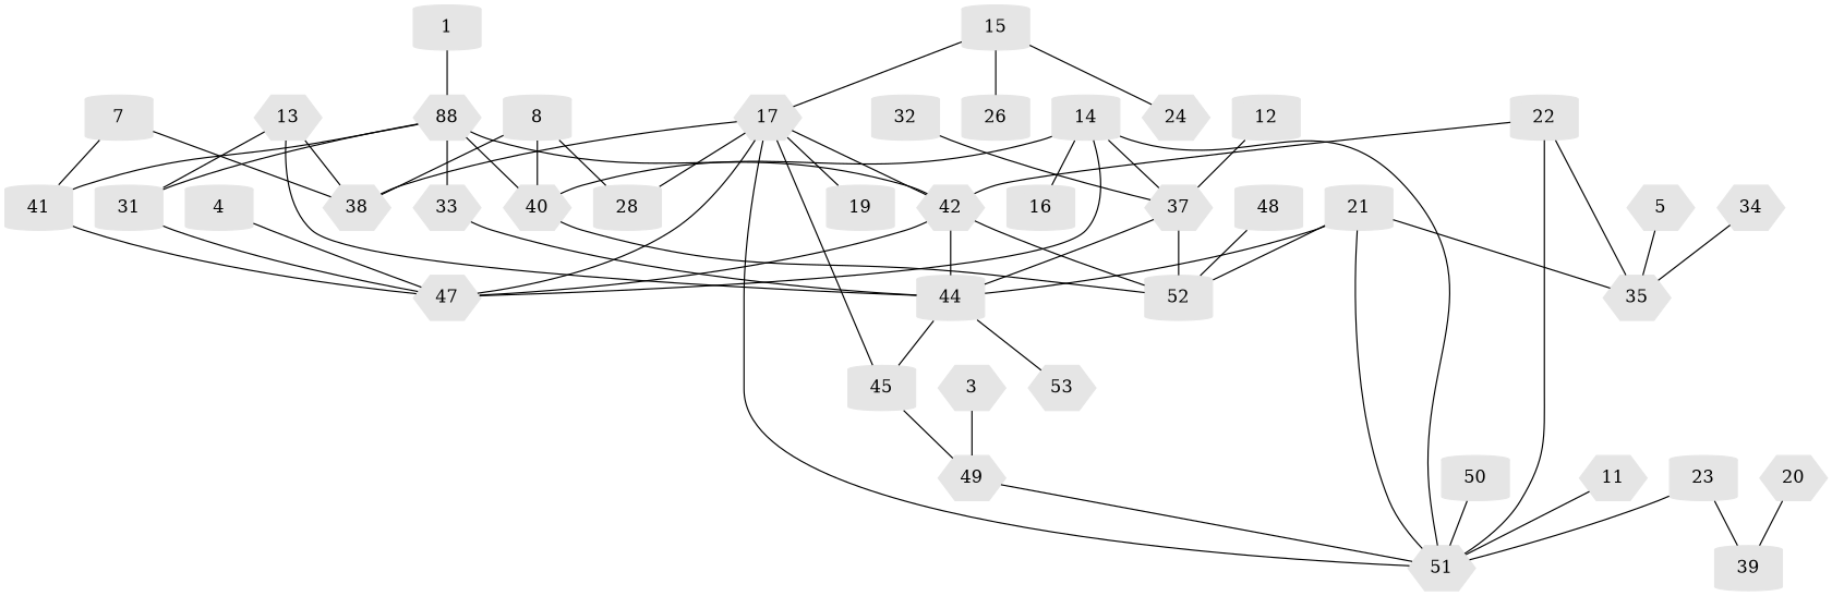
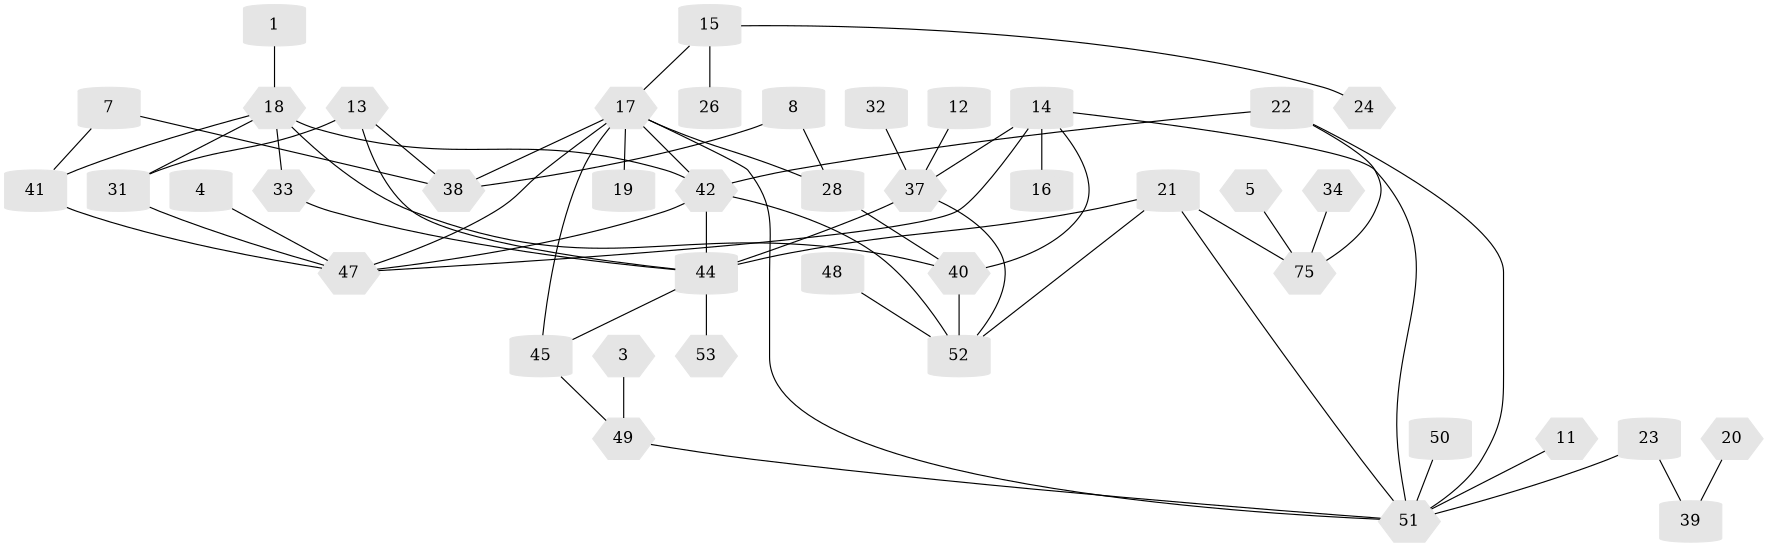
  graph {
    node [color=gray90 shape=cylinder style=filled]
    edge [weight=1.0]
-   18 [shape=hexagon label=88]
+   18 [shape=hexagon]
    1
    41
    40 [shape=hexagon]
    31
    42 [shape=hexagon]
    33 [shape=hexagon]
    3 [shape=hexagon]
    49 [shape=hexagon]
    51 [shape=hexagon]
    47 [shape=hexagon]
    4
    5 [shape=hexagon]
-   35 [shape=hexagon]
+   35 [shape=hexagon label=75]
    38 [shape=hexagon]
    7
    8
    28
    52
    11 [shape=hexagon]
    37 [shape=hexagon]
    12
    44
    13 [shape=hexagon]
    45
    53 [shape=hexagon]
    14
    16
    17 [shape=hexagon]
    19
    15
    24 [shape=hexagon]
    26
    20 [shape=hexagon]
    39
    21
    22
    23
    32
    34 [shape=hexagon]
    48
    50
    18 -- 41
    18 -- 40
    18 -- 31
    18 -- 42
    18 -- 33
    1 -- 18
    41 -- 47
    40 -- 52
    31 -- 47
    42 -- 47
    42 -- 52
    42 -- 44
    33 -- 44
    3 -- 49
    49 -- 51
    4 -- 47
    5 -- 35
    7 -- 41
    7 -- 38
-   8 -- 40
+   28 -- 40
    8 -- 38
    8 -- 28
    11 -- 51
    37 -- 52
    37 -- 44
    12 -- 37
    44 -- 45
    44 -- 53
    13 -- 31
    13 -- 38
    13 -- 44
    45 -- 49
    14 -- 40
    14 -- 51
    14 -- 47
    14 -- 37
    14 -- 16
    17 -- 42
    17 -- 51
    17 -- 47
    17 -- 38
    17 -- 28
    17 -- 45
    17 -- 19
    15 -- 17
    15 -- 24
    15 -- 26
    20 -- 39
    21 -- 51
    21 -- 35
    21 -- 52
    21 -- 44
    22 -- 42
    22 -- 51
    22 -- 35
    23 -- 51
    23 -- 39
    32 -- 37
    34 -- 35
    48 -- 52
    50 -- 51
  }
